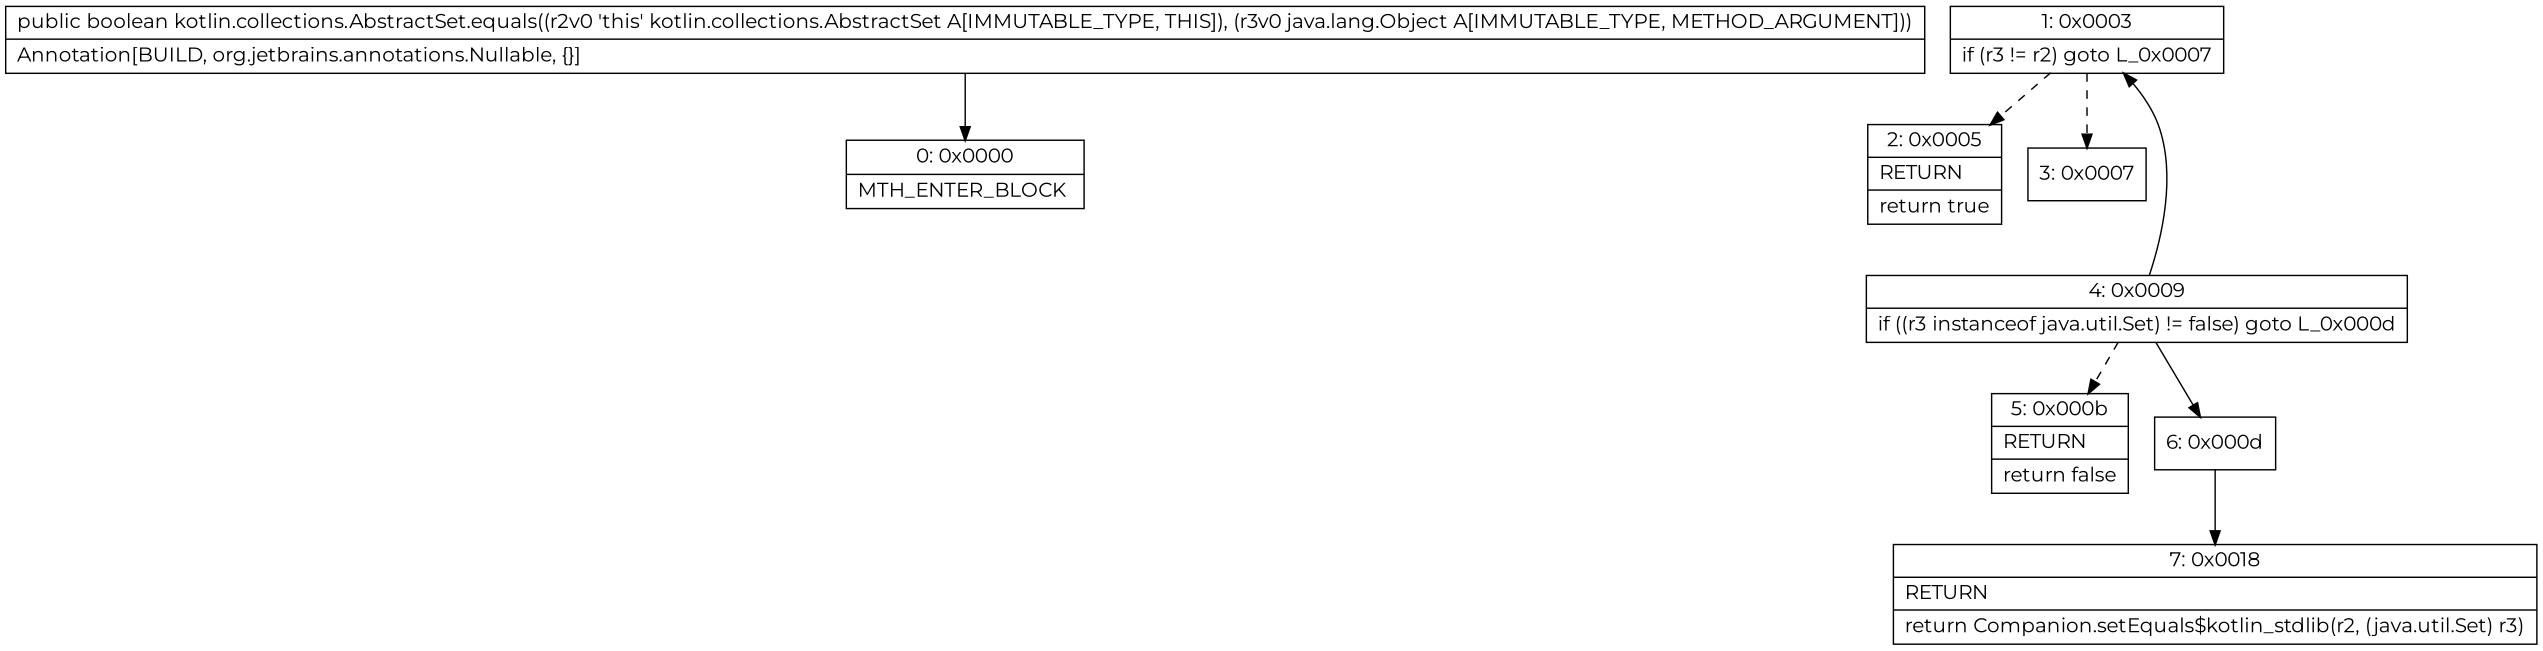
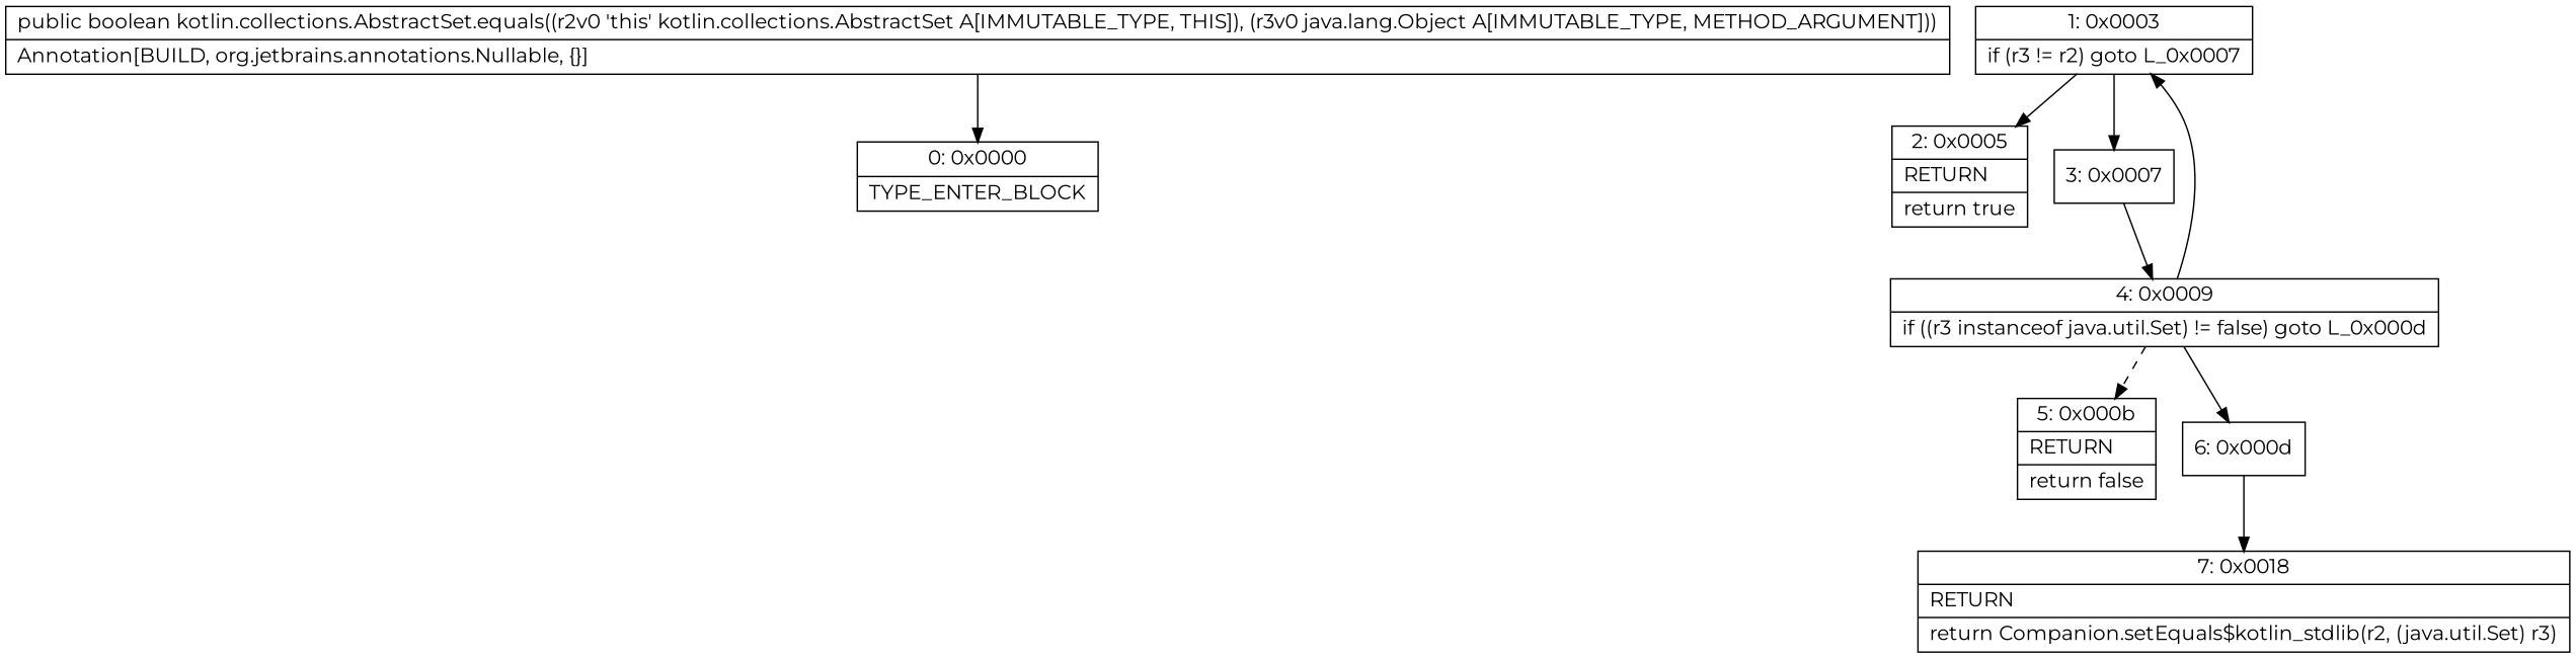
  digraph {
    fontname=Montserrat
    node [fontname=Montserrat shape=record]
    edge [fontname=Montserrat]
-   n1 [label="{0\:\ 0x0000|MTH_ENTER_BLOCK\l}"]
+   n1 [label="{0\:\ 0x0000|TYPE_ENTER_BLOCK\l}"]
    n2 [label="{1\:\ 0x0003|if (r3 != r2) goto L_0x0007\l}"]
    n3 [label="{2\:\ 0x0005|RETURN\l|return true\l}"]
    n4 [label="{3\:\ 0x0007}"]
    n5 [label="{4\:\ 0x0009|if ((r3 instanceof java.util.Set) != false) goto L_0x000d\l}"]
    n6 [label="{5\:\ 0x000b|RETURN\l|return false\l}"]
    n7 [label="{6\:\ 0x000d}"]
    n8 [label="{7\:\ 0x0018|RETURN\l|return Companion.setEquals$kotlin_stdlib(r2, (java.util.Set) r3)\l}"]
    n9 [label="{public boolean kotlin.collections.AbstractSet.equals((r2v0 'this' kotlin.collections.AbstractSet A[IMMUTABLE_TYPE, THIS]), (r3v0 java.lang.Object A[IMMUTABLE_TYPE, METHOD_ARGUMENT]))  | Annotation[BUILD, org.jetbrains.annotations.Nullable, \{\}]\l}"]
-   n2 -> n3 [style=dashed]
-   n2 -> n4 [style=dashed]
+   n2 -> n3 [style=solid]
+   n2 -> n4
+   n4 -> n5
    n5 -> n2
    n5 -> n6 [style=dashed]
    n5 -> n7
    n7 -> n8
    n9 -> n1
  }
